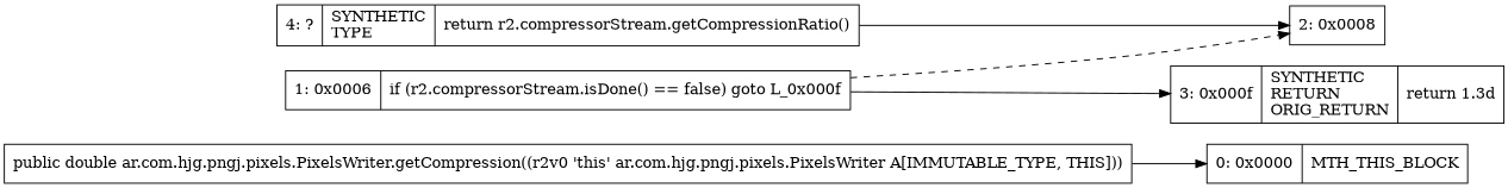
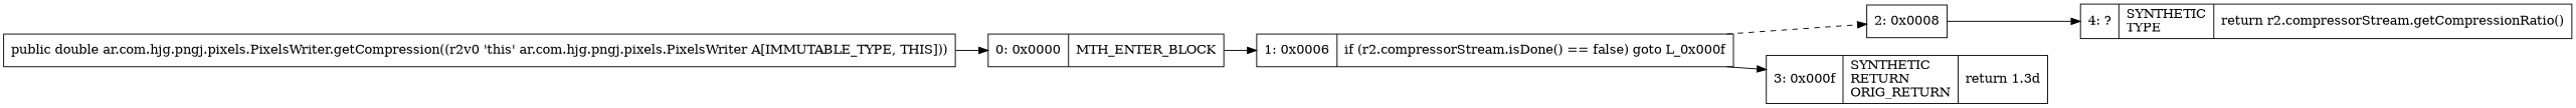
  digraph {
    rankdir=LR
    node [shape=record]
-   n1 [label="{0\:\ 0x0000|MTH_THIS_BLOCK\l}"]
+   n1 [label="{0\:\ 0x0000|MTH_ENTER_BLOCK\l}"]
    n2 [label="{1\:\ 0x0006|if (r2.compressorStream.isDone() == false) goto L_0x000f\l}"]
    n3 [label="{2\:\ 0x0008}"]
    n4 [label="{3\:\ 0x000f|SYNTHETIC\lRETURN\lORIG_RETURN\l|return 1.3d\l}"]
    n5 [label="{4\:\ ?|SYNTHETIC\lTYPE\l|return r2.compressorStream.getCompressionRatio()\l}"]
    n6 [label="{public double ar.com.hjg.pngj.pixels.PixelsWriter.getCompression((r2v0 'this' ar.com.hjg.pngj.pixels.PixelsWriter A[IMMUTABLE_TYPE, THIS])) }"]
+   n1 -> n2
    n2 -> n3 [style=dashed]
    n2 -> n4
-   n5 -> n3
+   n3 -> n5
    n6 -> n1
  }
